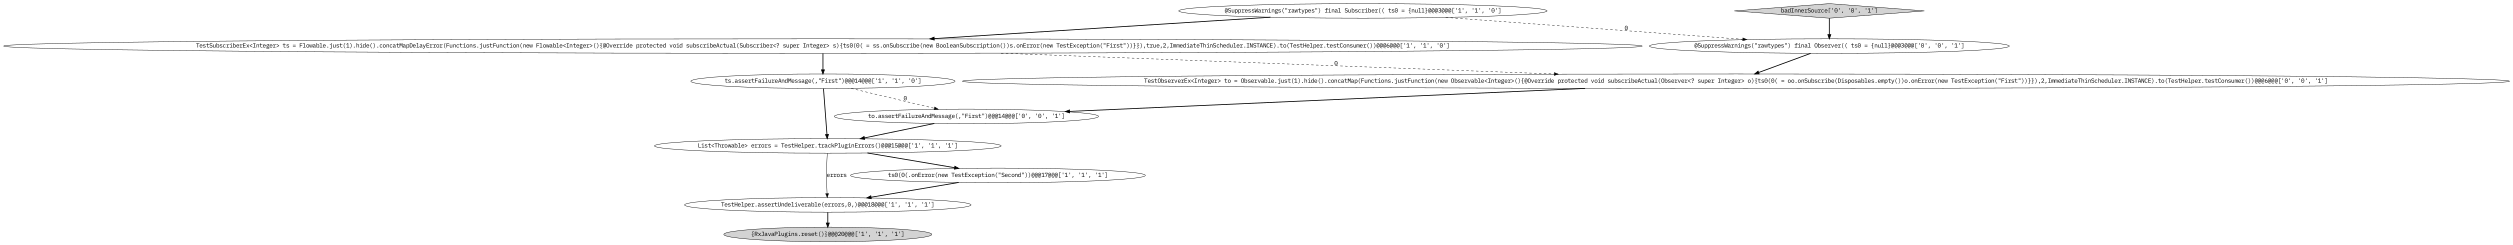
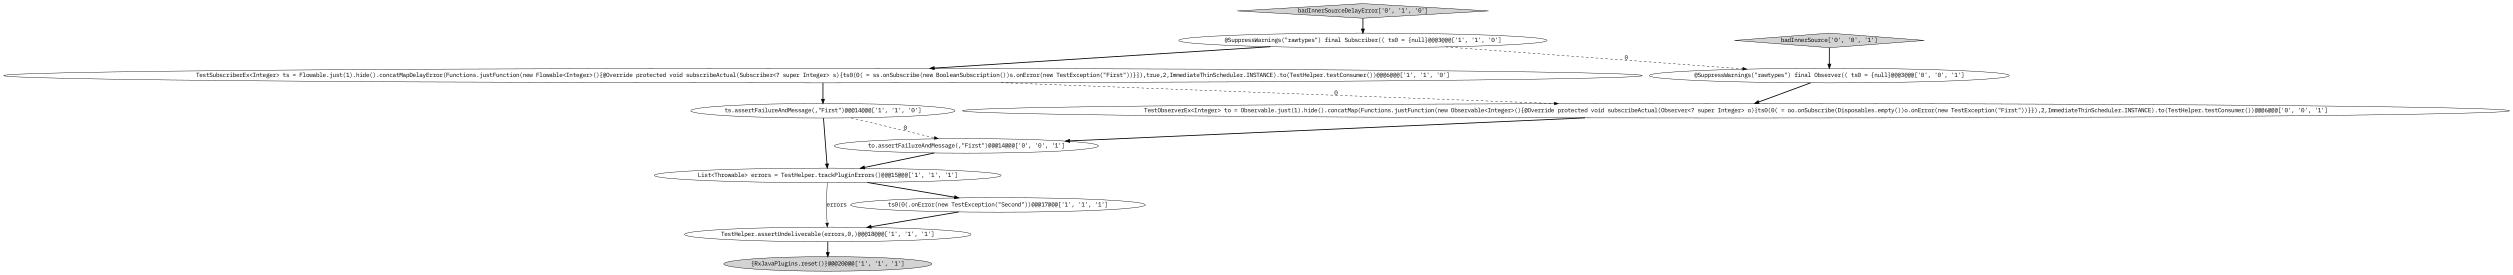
  digraph {
    fontname="IBM Plex Mono"
    node [fillcolor=white fontname="IBM Plex Mono" shape=ellipse style=filled]
    edge [fontname="IBM Plex Mono" style=bold]
    n1 [label="to.assertFailureAndMessage(,\"First\")@@@14@@@['0', '0', '1']"]
    n2 [label="List<Throwable> errors = TestHelper.trackPluginErrors()@@@15@@@['1', '1', '1']"]
    n3 [label="ts0(0(.onError(new TestException(\"Second\"))@@@17@@@['1', '1', '1']"]
    n4 [label="TestHelper.assertUndeliverable(errors,0,)@@@18@@@['1', '1', '1']"]
    n5 [fillcolor=lightgray label="{RxJavaPlugins.reset()}@@@20@@@['1', '1', '1']"]
    n6 [label="TestSubscriberEx<Integer> ts = Flowable.just(1).hide().concatMapDelayError(Functions.justFunction(new Flowable<Integer>(){@Override protected void subscribeActual(Subscriber<? super Integer> s){ts0(0( = ss.onSubscribe(new BooleanSubscription())s.onError(new TestException(\"First\"))}}),true,2,ImmediateThinScheduler.INSTANCE).to(TestHelper.testConsumer())@@@6@@@['1', '1', '0']"]
    n7 [label="TestObserverEx<Integer> to = Observable.just(1).hide().concatMap(Functions.justFunction(new Observable<Integer>(){@Override protected void subscribeActual(Observer<? super Integer> o){ts0(0( = oo.onSubscribe(Disposables.empty())o.onError(new TestException(\"First\"))}}),2,ImmediateThinScheduler.INSTANCE).to(TestHelper.testConsumer())@@@6@@@['0', '0', '1']"]
    n8 [label="ts.assertFailureAndMessage(,\"First\")@@@14@@@['1', '1', '0']"]
    n9 [label="@SuppressWarnings(\"rawtypes\") final Subscriber(( ts0 = {null}@@@3@@@['1', '1', '0']"]
    n10 [label="@SuppressWarnings(\"rawtypes\") final Observer(( ts0 = {null}@@@3@@@['0', '0', '1']"]
+   n11 [fillcolor=lightgray label="badInnerSourceDelayError['0', '1', '0']" shape=diamond]
    n12 [fillcolor=lightgray label="badInnerSource['0', '0', '1']" shape=diamond]
    n1 -> n2
    n2 -> n3
    n2 -> n4 [label=errors style=solid]
    n3 -> n4
    n4 -> n5
    n6 -> n7 [label=0 style=dashed]
    n6 -> n8
    n7 -> n1
    n8 -> n1 [label=0 style=dashed]
    n8 -> n2
    n9 -> n6
    n9 -> n10 [label=0 style=dashed]
    n10 -> n7
+   n11 -> n9
    n12 -> n10
  }
